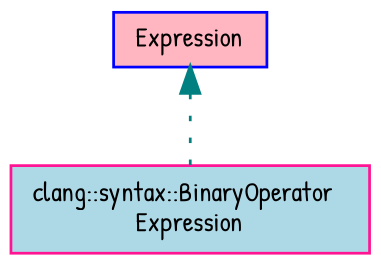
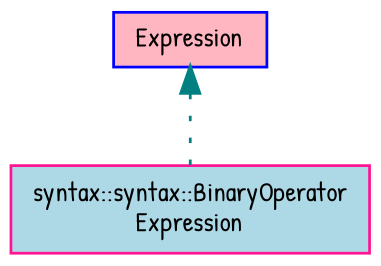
  digraph {
    fontname="Patrick Hand"
    node [fontname="Patrick Hand" fontsize=10 shape=record style=filled]
-   n1 [color=deeppink fillcolor=lightblue fontcolor=black height=0.2 label="clang::syntax::BinaryOperator\lExpression" width=0.4]
+   n1 [color=deeppink fillcolor=lightblue fontcolor=black height=0.2 label="syntax::syntax::BinaryOperator\lExpression" width=0.4]
    n2 [color=blue height=0.2 label=Expression width=0.4 fillcolor=lightpink]
    n2 -> n1 [color=teal dir=back fontname="Patrick Hand" fontsize=10 labelfontname=Helvetica labelfontsize=10 style=dotted]
  }
